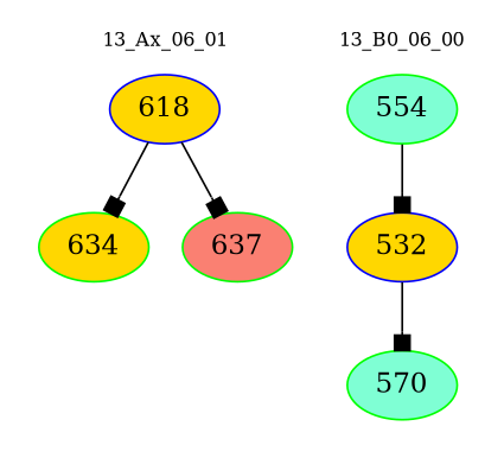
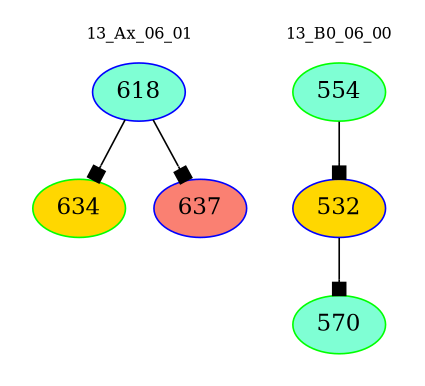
  digraph {
    node [color=green fillcolor=aquamarine style=filled]
    edge [arrowhead=box color=black]
    n1 [fillcolor=gold label=634]
-   n2 [color=blue fillcolor=gold label=618]
-   n3 [fillcolor=salmon label=637]
+   n2 [color=blue label=618]
+   n3 [color=blue fillcolor=salmon label=637]
    n4 [label=554]
    n5 [color=blue fillcolor=gold label=532]
    n6 [label=570]
    subgraph cluster_1 {
      color=white
      fontsize=10
      label="13_Ax_06_01"
      n1
      n2
      n3
    }
    subgraph cluster_2 {
      color=white
      fontsize=10
      label="13_B0_06_00"
      n4
      n5
      n6
    }
    n2 -> n1
    n2 -> n3
    n4 -> n5
    n5 -> n6
  }
